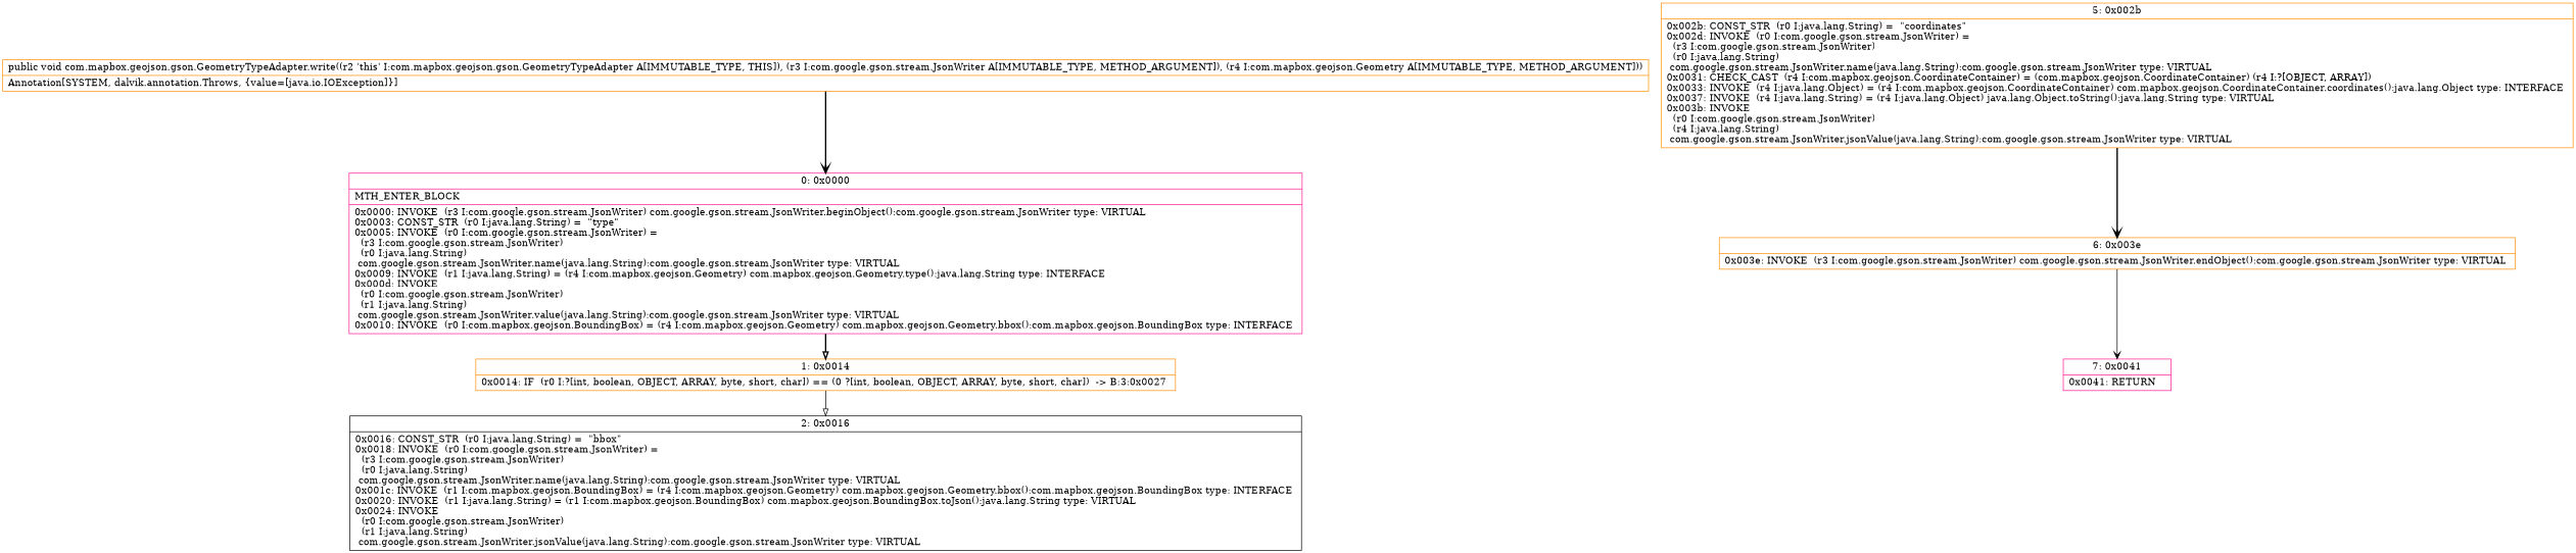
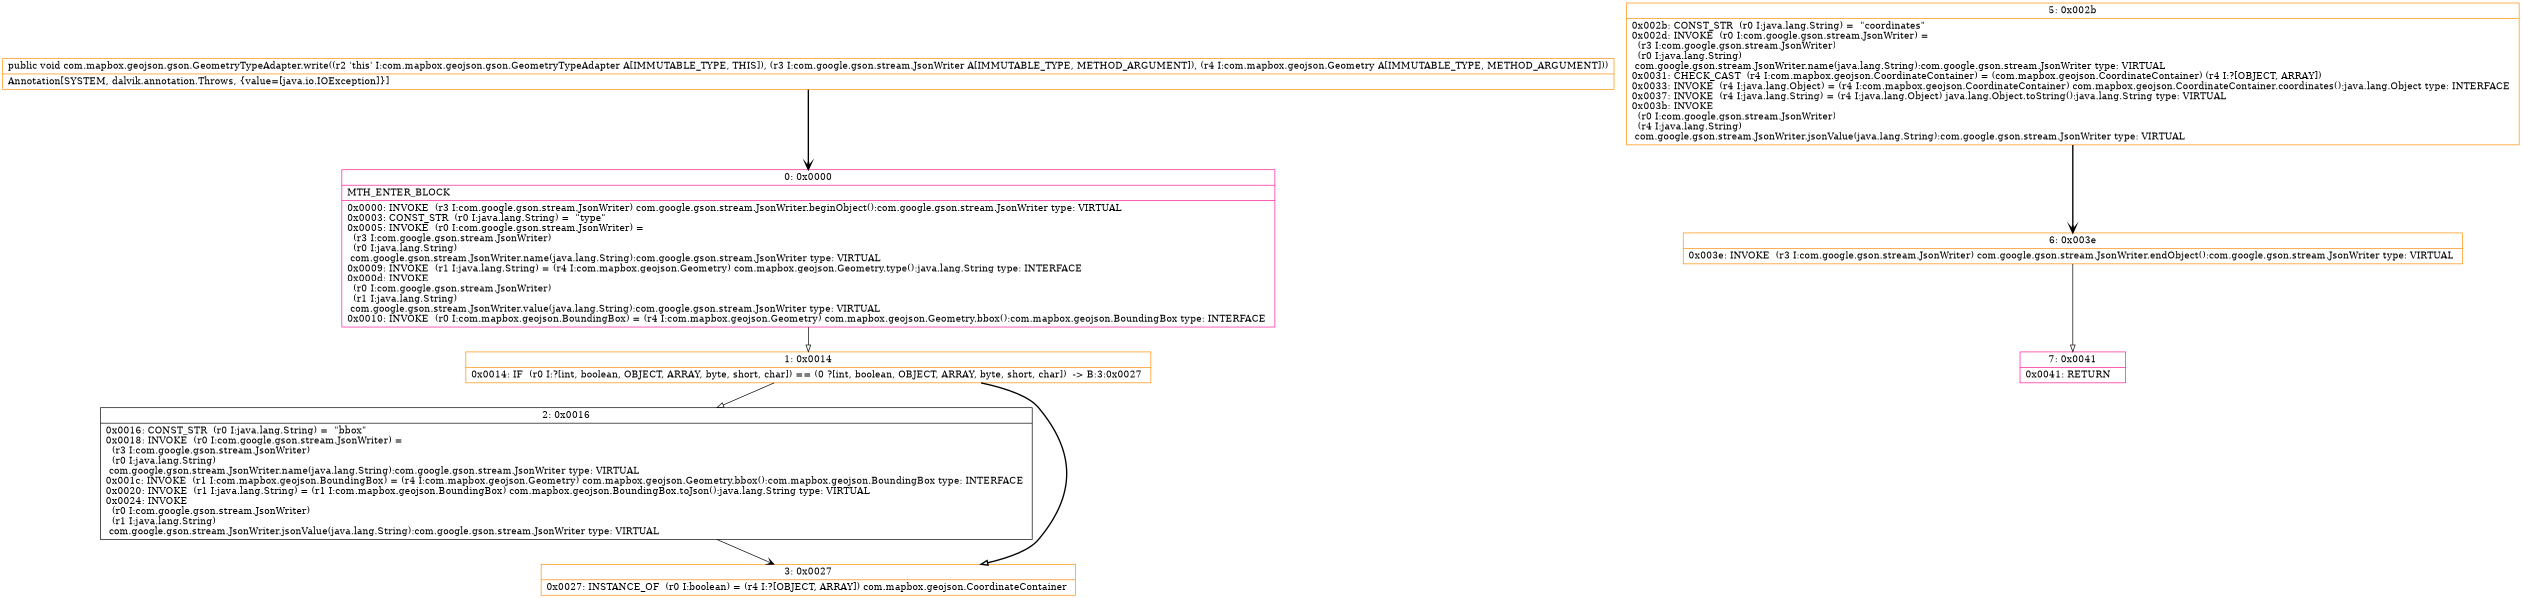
  digraph {
    node [color=darkorange shape=record]
    edge [arrowhead=vee style=solid]
    n1 [color=deeppink label="{0\:\ 0x0000|MTH_ENTER_BLOCK\l|0x0000: INVOKE  (r3 I:com.google.gson.stream.JsonWriter) com.google.gson.stream.JsonWriter.beginObject():com.google.gson.stream.JsonWriter type: VIRTUAL \l0x0003: CONST_STR  (r0 I:java.lang.String) =  \"type\" \l0x0005: INVOKE  (r0 I:com.google.gson.stream.JsonWriter) = \l  (r3 I:com.google.gson.stream.JsonWriter)\l  (r0 I:java.lang.String)\l com.google.gson.stream.JsonWriter.name(java.lang.String):com.google.gson.stream.JsonWriter type: VIRTUAL \l0x0009: INVOKE  (r1 I:java.lang.String) = (r4 I:com.mapbox.geojson.Geometry) com.mapbox.geojson.Geometry.type():java.lang.String type: INTERFACE \l0x000d: INVOKE  \l  (r0 I:com.google.gson.stream.JsonWriter)\l  (r1 I:java.lang.String)\l com.google.gson.stream.JsonWriter.value(java.lang.String):com.google.gson.stream.JsonWriter type: VIRTUAL \l0x0010: INVOKE  (r0 I:com.mapbox.geojson.BoundingBox) = (r4 I:com.mapbox.geojson.Geometry) com.mapbox.geojson.Geometry.bbox():com.mapbox.geojson.BoundingBox type: INTERFACE \l}"]
    n2 [label="{1\:\ 0x0014|0x0014: IF  (r0 I:?[int, boolean, OBJECT, ARRAY, byte, short, char]) == (0 ?[int, boolean, OBJECT, ARRAY, byte, short, char])  \-\> B:3:0x0027 \l}"]
    n3 [color=black label="{2\:\ 0x0016|0x0016: CONST_STR  (r0 I:java.lang.String) =  \"bbox\" \l0x0018: INVOKE  (r0 I:com.google.gson.stream.JsonWriter) = \l  (r3 I:com.google.gson.stream.JsonWriter)\l  (r0 I:java.lang.String)\l com.google.gson.stream.JsonWriter.name(java.lang.String):com.google.gson.stream.JsonWriter type: VIRTUAL \l0x001c: INVOKE  (r1 I:com.mapbox.geojson.BoundingBox) = (r4 I:com.mapbox.geojson.Geometry) com.mapbox.geojson.Geometry.bbox():com.mapbox.geojson.BoundingBox type: INTERFACE \l0x0020: INVOKE  (r1 I:java.lang.String) = (r1 I:com.mapbox.geojson.BoundingBox) com.mapbox.geojson.BoundingBox.toJson():java.lang.String type: VIRTUAL \l0x0024: INVOKE  \l  (r0 I:com.google.gson.stream.JsonWriter)\l  (r1 I:java.lang.String)\l com.google.gson.stream.JsonWriter.jsonValue(java.lang.String):com.google.gson.stream.JsonWriter type: VIRTUAL \l}"]
+   n4 [label="{3\:\ 0x0027|0x0027: INSTANCE_OF  (r0 I:boolean) = (r4 I:?[OBJECT, ARRAY]) com.mapbox.geojson.CoordinateContainer \l}"]
    n5 [label="{5\:\ 0x002b|0x002b: CONST_STR  (r0 I:java.lang.String) =  \"coordinates\" \l0x002d: INVOKE  (r0 I:com.google.gson.stream.JsonWriter) = \l  (r3 I:com.google.gson.stream.JsonWriter)\l  (r0 I:java.lang.String)\l com.google.gson.stream.JsonWriter.name(java.lang.String):com.google.gson.stream.JsonWriter type: VIRTUAL \l0x0031: CHECK_CAST  (r4 I:com.mapbox.geojson.CoordinateContainer) = (com.mapbox.geojson.CoordinateContainer) (r4 I:?[OBJECT, ARRAY]) \l0x0033: INVOKE  (r4 I:java.lang.Object) = (r4 I:com.mapbox.geojson.CoordinateContainer) com.mapbox.geojson.CoordinateContainer.coordinates():java.lang.Object type: INTERFACE \l0x0037: INVOKE  (r4 I:java.lang.String) = (r4 I:java.lang.Object) java.lang.Object.toString():java.lang.String type: VIRTUAL \l0x003b: INVOKE  \l  (r0 I:com.google.gson.stream.JsonWriter)\l  (r4 I:java.lang.String)\l com.google.gson.stream.JsonWriter.jsonValue(java.lang.String):com.google.gson.stream.JsonWriter type: VIRTUAL \l}"]
    n6 [label="{6\:\ 0x003e|0x003e: INVOKE  (r3 I:com.google.gson.stream.JsonWriter) com.google.gson.stream.JsonWriter.endObject():com.google.gson.stream.JsonWriter type: VIRTUAL \l}"]
    n7 [color=deeppink label="{7\:\ 0x0041|0x0041: RETURN   \l}"]
    n8 [label="{public void com.mapbox.geojson.gson.GeometryTypeAdapter.write((r2 'this' I:com.mapbox.geojson.gson.GeometryTypeAdapter A[IMMUTABLE_TYPE, THIS]), (r3 I:com.google.gson.stream.JsonWriter A[IMMUTABLE_TYPE, METHOD_ARGUMENT]), (r4 I:com.mapbox.geojson.Geometry A[IMMUTABLE_TYPE, METHOD_ARGUMENT]))  | Annotation[SYSTEM, dalvik.annotation.Throws, \{value=[java.io.IOException]\}]\l}"]
-   n1 -> n2 [arrowhead=onormal style=bold]
+   n1 -> n2 [arrowhead=onormal]
    n2 -> n3 [arrowhead=onormal]
+   n2 -> n4 [arrowhead=onormal style=bold]
+   n3 -> n4
    n5 -> n6 [style=bold]
-   n6 -> n7
+   n6 -> n7 [arrowhead=onormal]
    n8 -> n1 [style=bold]
  }
